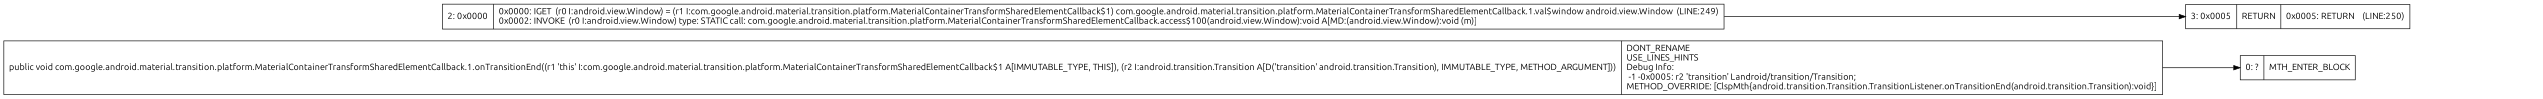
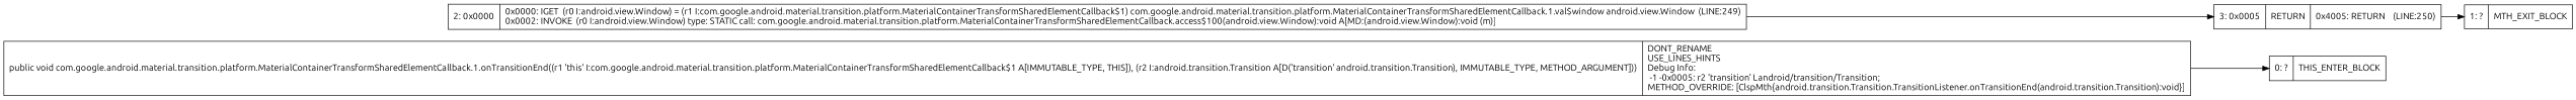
  digraph {
    fontname=Ubuntu
    rankdir=LR
    node [fontname=Ubuntu shape=record]
    edge [fontname=Ubuntu]
-   n1 [label="{0\:\ ?|MTH_ENTER_BLOCK\l}"]
+   n1 [label="{0\:\ ?|THIS_ENTER_BLOCK\l}"]
    n2 [label="{2\:\ 0x0000|0x0000: IGET  (r0 I:android.view.Window) = (r1 I:com.google.android.material.transition.platform.MaterialContainerTransformSharedElementCallback$1) com.google.android.material.transition.platform.MaterialContainerTransformSharedElementCallback.1.val$window android.view.Window  (LINE:249)\l0x0002: INVOKE  (r0 I:android.view.Window) type: STATIC call: com.google.android.material.transition.platform.MaterialContainerTransformSharedElementCallback.access$100(android.view.Window):void A[MD:(android.view.Window):void (m)]\l}"]
-   n3 [label="{3\:\ 0x0005|RETURN\l|0x0005: RETURN    (LINE:250)\l}"]
+   n3 [label="{3\:\ 0x0005|RETURN\l|0x4005: RETURN    (LINE:250)\l}"]
+   n4 [label="{1\:\ ?|MTH_EXIT_BLOCK\l}"]
    n5 [label="{public void com.google.android.material.transition.platform.MaterialContainerTransformSharedElementCallback.1.onTransitionEnd((r1 'this' I:com.google.android.material.transition.platform.MaterialContainerTransformSharedElementCallback$1 A[IMMUTABLE_TYPE, THIS]), (r2 I:android.transition.Transition A[D('transition' android.transition.Transition), IMMUTABLE_TYPE, METHOD_ARGUMENT]))  | DONT_RENAME\lUSE_LINES_HINTS\lDebug Info:\l  \-1 \-0x0005: r2 'transition' Landroid\/transition\/Transition;\lMETHOD_OVERRIDE: [ClspMth\{android.transition.Transition.TransitionListener.onTransitionEnd(android.transition.Transition):void\}]\l}"]
    n2 -> n3
+   n3 -> n4
    n5 -> n1
  }
